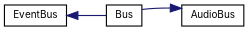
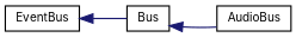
  digraph {
    fontname=Inter
    rankdir=LR
    node [color=black fontname=Inter fontsize=9 shape=record]
    edge [color=midnightblue dir=back fontname=Inter fontsize=9 labelfontname=Arial labelfontsize=9 style=solid]
    n1 [height=0.2 label=Bus width=0.4]
    n2 [height=0.2 label=AudioBus width=0.4]
    n3 [height=0.2 label=EventBus width=0.4]
-   n2 -> n1
+   n1 -> n2
    n3 -> n1
  }
